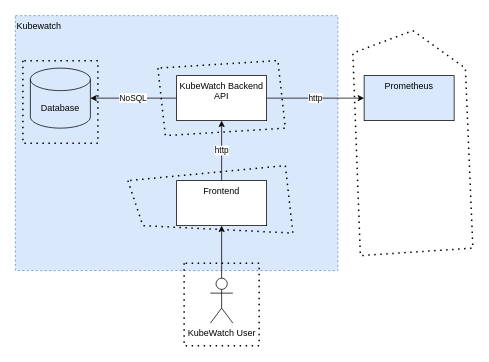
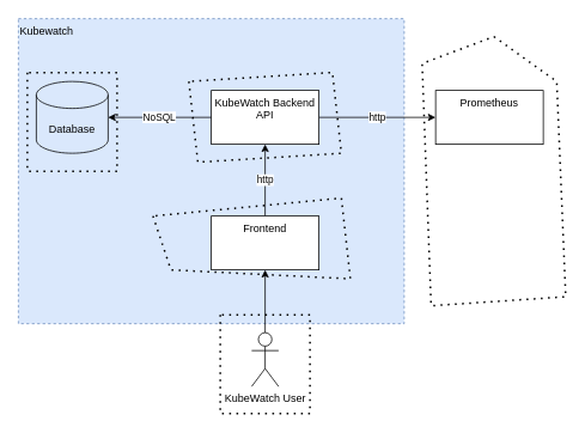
  <mxCell id="0" />
  <mxCell id="1" parent="0" />
  <mxCell id="2" value="Kubewatch" style="rounded=0;whiteSpace=wrap;html=1;dashed=1;fillColor=#dae8fc;align=left;verticalAlign=top;strokeColor=#6c8ebf;" parent="1" vertex="1"><mxGeometry x="20" y="20" width="430" height="340" as="geometry" /></mxCell>
  <mxCell id="3" value="" style="edgeStyle=orthogonalEdgeStyle;rounded=0;orthogonalLoop=1;jettySize=auto;html=1;" parent="1" source="4" target="9" edge="1"><mxGeometry relative="1" as="geometry" /></mxCell>
  <mxCell id="4" value="KubeWatch User" style="shape=umlActor;verticalLabelPosition=bottom;verticalAlign=top;html=1;outlineConnect=0;" parent="1" vertex="1"><mxGeometry x="280" y="370" width="30" height="60" as="geometry" /></mxCell>
  <mxCell id="5" value="http" style="edgeStyle=orthogonalEdgeStyle;rounded=0;orthogonalLoop=1;jettySize=auto;html=1;" parent="1" source="6" target="7" edge="1"><mxGeometry relative="1" as="geometry" /></mxCell>
  <mxCell id="6" value="KubeWatch Backend API" style="whiteSpace=wrap;html=1;verticalAlign=top;" parent="1" vertex="1"><mxGeometry x="235" y="100" width="120" height="60" as="geometry" /></mxCell>
- <mxCell id="7" value="Prometheus" style="whiteSpace=wrap;html=1;verticalAlign=top;fillColor=#dae8fc;" parent="1" vertex="1"><mxGeometry x="485" y="100" width="120" height="60" as="geometry" /></mxCell>
+ <mxCell id="7" value="Prometheus" style="whiteSpace=wrap;html=1;verticalAlign=top;" parent="1" vertex="1"><mxGeometry x="485" y="100" width="120" height="60" as="geometry" /></mxCell>
  <mxCell id="8" value="http" style="edgeStyle=orthogonalEdgeStyle;rounded=0;sketch=0;jumpStyle=none;jumpSize=6;orthogonalLoop=1;jettySize=auto;html=1;shadow=0;labelBorderColor=none;targetPerimeterSpacing=0;" parent="1" source="9" target="6" edge="1"><mxGeometry relative="1" as="geometry" /></mxCell>
  <mxCell id="9" value="Frontend" style="whiteSpace=wrap;html=1;verticalAlign=top;" parent="1" vertex="1"><mxGeometry x="235" y="240" width="120" height="60" as="geometry" /></mxCell>
  <mxCell id="10" value="NoSQL" style="edgeStyle=orthogonalEdgeStyle;rounded=0;sketch=0;jumpStyle=none;jumpSize=6;orthogonalLoop=1;jettySize=auto;html=1;shadow=0;labelBorderColor=none;sourcePerimeterSpacing=0;" parent="1" source="6" target="11" edge="1"><mxGeometry relative="1" as="geometry" /></mxCell>
  <mxCell id="11" value="Database" style="shape=cylinder3;whiteSpace=wrap;html=1;boundedLbl=1;backgroundOutline=1;size=15;fillColor=none;" parent="1" vertex="1"><mxGeometry x="40" y="90" width="80" height="80" as="geometry" /></mxCell>
  <mxCell id="12" value="" style="endArrow=none;dashed=1;html=1;dashPattern=1 3;strokeWidth=2;rounded=0;" edge="1" parent="1"><mxGeometry width="50" height="50" relative="1" as="geometry"><mxPoint x="550" y="40" as="sourcePoint" /><mxPoint x="550" y="40" as="targetPoint" /><Array as="points"><mxPoint x="620" y="90" /><mxPoint x="630" y="330" /><mxPoint x="480" y="340" /><mxPoint x="470" y="70" /></Array></mxGeometry></mxCell>
  <mxCell id="13" value="" style="endArrow=none;dashed=1;html=1;dashPattern=1 3;strokeWidth=2;rounded=0;" edge="1" parent="1"><mxGeometry width="50" height="50" relative="1" as="geometry"><mxPoint x="170" y="240" as="sourcePoint" /><mxPoint x="170" y="240" as="targetPoint" /><Array as="points"><mxPoint x="190" y="300" /><mxPoint x="390" y="310" /><mxPoint x="380" y="220" /></Array></mxGeometry></mxCell>
  <mxCell id="14" value="" style="endArrow=none;dashed=1;html=1;dashPattern=1 3;strokeWidth=2;rounded=0;" edge="1" parent="1"><mxGeometry width="50" height="50" relative="1" as="geometry"><mxPoint x="210" y="90" as="sourcePoint" /><mxPoint x="210" y="90" as="targetPoint" /><Array as="points"><mxPoint x="220" y="180" /><mxPoint x="380" y="170" /><mxPoint x="370" y="80" /></Array></mxGeometry></mxCell>
  <mxCell id="15" value="" style="endArrow=none;dashed=1;html=1;dashPattern=1 3;strokeWidth=2;rounded=0;" edge="1" parent="1"><mxGeometry width="50" height="50" relative="1" as="geometry"><mxPoint x="30" y="80" as="sourcePoint" /><mxPoint x="30" y="80" as="targetPoint" /><Array as="points"><mxPoint x="30" y="190" /><mxPoint x="130" y="190" /><mxPoint x="130" y="80" /></Array></mxGeometry></mxCell>
  <mxCell id="16" value="" style="endArrow=none;dashed=1;html=1;dashPattern=1 3;strokeWidth=2;rounded=0;" edge="1" parent="1"><mxGeometry width="50" height="50" relative="1" as="geometry"><mxPoint x="245" y="350" as="sourcePoint" /><mxPoint x="245" y="350" as="targetPoint" /><Array as="points"><mxPoint x="245" y="460" /><mxPoint x="345" y="460" /><mxPoint x="345" y="350" /></Array></mxGeometry></mxCell>
